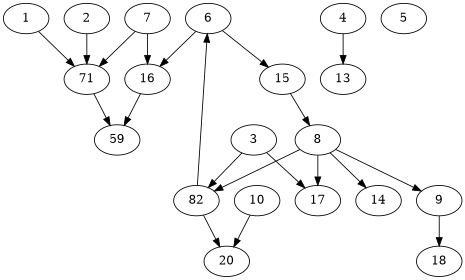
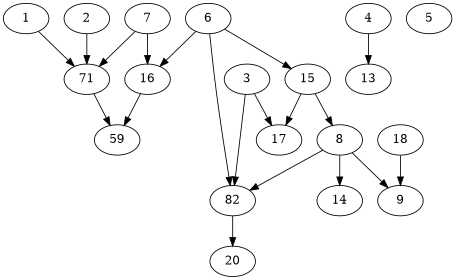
  digraph {
    node [alpha=0.12]
    1 [expect_size=15057920]
    n2 [alpha=0.08 expect_size=41485312 label=71]
    n3 [alpha=0.04 expect_size=20655104 label=59]
    2 [alpha=0.04 expect_size=14820352]
-   10 [alpha=0.09 expect_size=6886400]
    20 [alpha=0.18 expect_size=48509952]
    3 [alpha=0.08 expect_size=14813184]
    n8 [alpha=0.17 expect_size=22332416 label=82]
    17 [alpha=0.11 expect_size=19021824]
    4 [alpha=0.19 expect_size=27547648]
    13 [expect_size=30840832]
    5 [alpha=0.10 expect_size=50561024]
    6 [alpha=0.19 expect_size=26237952]
    15 [alpha=0.05 expect_size=46806016]
    16 [alpha=0.00 expect_size=22313984]
    8 [alpha=0.08 expect_size=8907776]
    7 [expect_size=6277120]
    9 [expect_size=19757056]
    18 [alpha=0.08 expect_size=47878144]
    14 [alpha=0.11 expect_size=49215488]
    1 -> n2
    n2 -> n3
    2 -> n2
-   10 -> 20
    3 -> n8
    3 -> 17
    n8 -> 20
    4 -> 13
-   n8 -> 6
+   6 -> n8
    6 -> 15
    6 -> 16
-   8 -> 17
+   15 -> 17
    15 -> 8
    16 -> n3
    8 -> n8
    8 -> 9
    8 -> 14
    7 -> n2
    7 -> 16
-   9 -> 18
+   18 -> 9
  }
